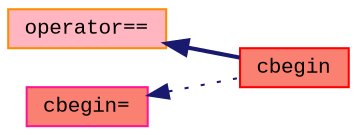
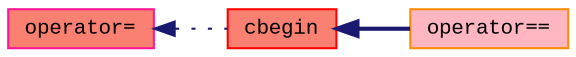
  digraph {
    fontname="Liberation Mono"
    rankdir=LR
    node [fillcolor=salmon fontname="Liberation Mono" fontsize=10 shape=record style=filled]
    edge [color=midnightblue dir=back fontname="Liberation Mono" fontsize=10 labelfontname=FreeSans labelfontsize=10]
    n1 [color=red fontcolor=black height=0.2 label=cbegin width=0.4]
    n2 [color=darkorange fillcolor=lightpink height=0.2 label="operator==" width=0.4]
-   n3 [color=deeppink height=0.2 label="cbegin=" width=0.4]
-   n2 -> n1 [style=bold]
+   n3 [color=deeppink height=0.2 label="operator=" width=0.4]
+   n1 -> n2 [style=bold]
    n3 -> n1 [style=dotted]
  }
